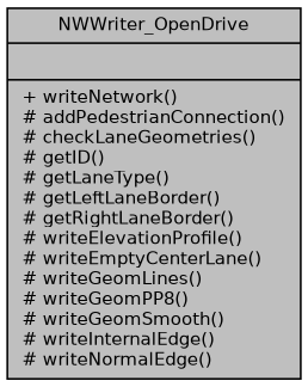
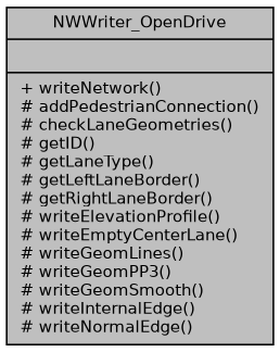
  digraph {
-   n1 [color=black fillcolor=grey75 fontcolor=black fontname=Helvetica fontsize=10 height=0.2 label="{NWWriter_OpenDrive\n||+ writeNetwork()\l# addPedestrianConnection()\l# checkLaneGeometries()\l# getID()\l# getLaneType()\l# getLeftLaneBorder()\l# getRightLaneBorder()\l# writeElevationProfile()\l# writeEmptyCenterLane()\l# writeGeomLines()\l# writeGeomPP8()\l# writeGeomSmooth()\l# writeInternalEdge()\l# writeNormalEdge()\l}" shape=record style=filled width=0.4]
+   n1 [color=black fillcolor=grey75 fontcolor=black fontname=Helvetica fontsize=10 height=0.2 label="{NWWriter_OpenDrive\n||+ writeNetwork()\l# addPedestrianConnection()\l# checkLaneGeometries()\l# getID()\l# getLaneType()\l# getLeftLaneBorder()\l# getRightLaneBorder()\l# writeElevationProfile()\l# writeEmptyCenterLane()\l# writeGeomLines()\l# writeGeomPP3()\l# writeGeomSmooth()\l# writeInternalEdge()\l# writeNormalEdge()\l}" shape=record style=filled width=0.4]
  }
